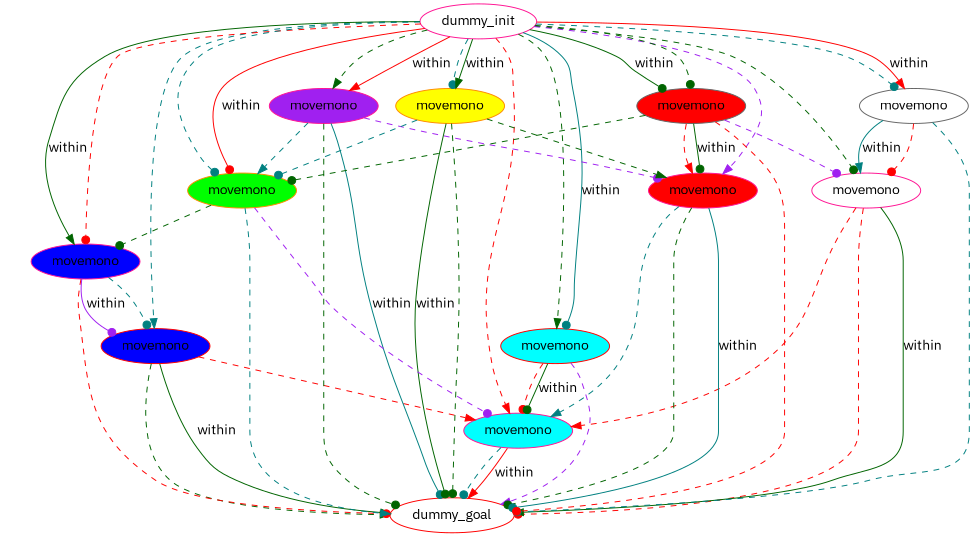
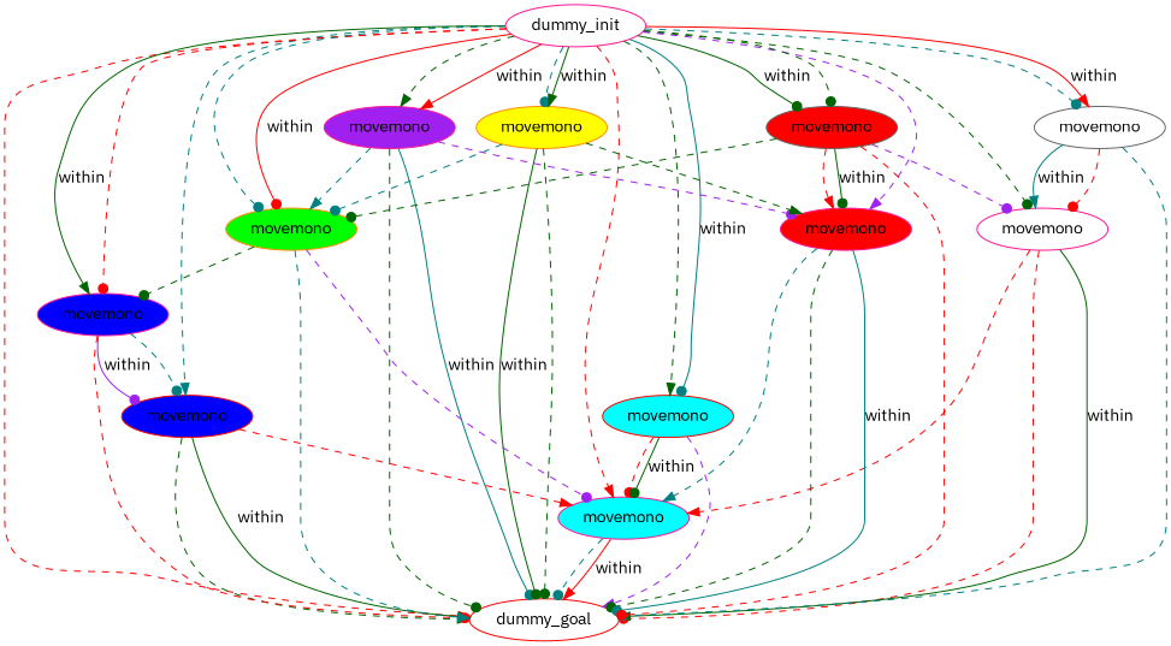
  digraph {
    fontname="IBM Plex Sans"
    node [fillcolor=white style=filled color=deeppink fontname="IBM Plex Sans"]
    edge [color=darkgreen style=dashed arrowhead=dot fontname="IBM Plex Sans"]
    n1 [label=dummy_init]
    n2 [label=dummy_goal color=red]
    n3 [fillcolor=blue label=movemono color=red]
    n4 [fillcolor=purple label=movemono]
    n5 [fillcolor=cyan label=movemono]
    n6 [fillcolor=cyan label=movemono color=red]
    n7 [label=movemono]
    n8 [label=movemono color=gray40]
    n9 [fillcolor=yellow label=movemono color=darkorange]
    n10 [fillcolor=red label=movemono]
    n11 [fillcolor=red label=movemono color=gray40]
    n12 [fillcolor=blue label=movemono]
    n13 [fillcolor=green label=movemono color=darkorange]
+   n1 -> n2 [color=red arrowhead=normal]
    n1 -> n3 [color=teal arrowhead=normal]
    n1 -> n4 [arrowhead=normal]
    n1 -> n4 [color=red label=within arrowhead=normal style=""]
    n1 -> n5 [color=red arrowhead=normal]
    n1 -> n6 [arrowhead=normal]
    n1 -> n6 [color=teal label=within style=""]
    n1 -> n7
    n1 -> n8 [color=teal]
    n1 -> n8 [color=red label=within arrowhead=normal style=""]
    n1 -> n9 [color=teal]
    n1 -> n9 [label=within arrowhead=normal style=""]
    n1 -> n10 [color=purple arrowhead=normal]
    n1 -> n11
    n1 -> n11 [label=within style=""]
    n1 -> n12 [color=red]
    n1 -> n12 [label=within arrowhead=normal style=""]
    n1 -> n13 [color=teal]
    n1 -> n13 [color=red label=within style=""]
    n3 -> n2 [arrowhead=normal]
    n3 -> n2 [label=within arrowhead=normal style=""]
    n3 -> n5 [color=red arrowhead=normal]
    n4 -> n2
    n4 -> n2 [color=teal label=within style=""]
    n4 -> n10 [color=purple]
    n4 -> n13 [color=teal arrowhead=normal]
    n5 -> n2 [color=teal]
    n5 -> n2 [color=red label=within arrowhead=normal style=""]
    n6 -> n2 [color=purple arrowhead=normal]
    n6 -> n5 [color=red]
    n6 -> n5 [label=within style=""]
    n7 -> n2 [color=red]
    n7 -> n2 [label=within arrowhead=normal style=""]
    n7 -> n5 [color=red arrowhead=normal]
    n8 -> n2 [color=teal]
    n8 -> n7 [color=red]
    n8 -> n7 [color=teal label=within arrowhead=normal style=""]
    n9 -> n2
    n9 -> n2 [label=within style=""]
    n9 -> n10 [arrowhead=normal]
    n9 -> n13 [color=teal]
    n10 -> n2
    n10 -> n2 [color=teal label=within style=""]
    n10 -> n5 [color=teal arrowhead=normal]
    n11 -> n2 [color=red]
    n11 -> n7 [color=purple]
    n11 -> n10 [color=red arrowhead=normal]
    n11 -> n10 [label=within style=""]
    n11 -> n13
    n12 -> n2 [color=red]
    n12 -> n3 [color=teal]
    n12 -> n3 [color=purple label=within style=""]
    n13 -> n2 [color=teal arrowhead=normal]
    n13 -> n5 [color=purple]
    n13 -> n12
  }
